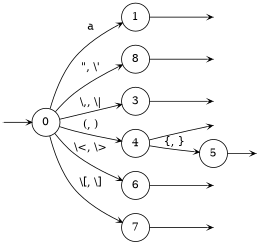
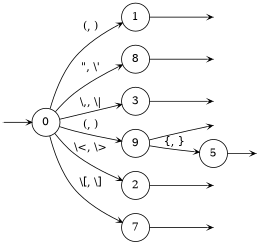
  digraph {
    rankdir=LR
    vcsn_context="[\"\\'()\\,\\<\\>\\[\\]abcdefghijklmnopqrstuvwxyz{\\|}]? → 𝔹"
    node [shape=point]
    edge [arrowhead=vee arrowsize=.6]
    I0 [width=0]
    F1 [width=0]
    F2 [width=0]
    F3 [width=0]
    F4 [width=0]
    F5 [width=0]
    F6 [width=0]
    F7 [width=0]
    0 [shape=circle style=rounded width=0.5]
    1 [shape=circle style=rounded width=0.5]
    n11 [label=8 shape=circle style=rounded width=0.5]
    3 [shape=circle style=rounded width=0.5]
-   4 [shape=circle style=rounded width=0.5]
+   4 [shape=circle style=rounded width=0.5 label=9]
    5 [shape=circle style=rounded width=0.5]
-   6 [shape=circle style=rounded width=0.5]
+   6 [shape=circle style=rounded width=0.5 label=2]
    7 [shape=circle style=rounded width=0.5]
    subgraph sub_1 {
      I0
      F1
      F2
      F3
      F4
      F5
      F6
      F7
    }
    subgraph sub_2 {
      0
      1
      n11
      3
      4
      5
      6
      7
    }
    I0 -> 0
-   0 -> 1 [label=a]
+   0 -> 1 [label="(, )"]
    0 -> n11 [label="\", \\'"]
    0 -> 3 [label="\\,, \\|"]
    0 -> 4 [label="(, )"]
    0 -> 6 [label="\\<, \\>"]
    0 -> 7 [label="\\[, \\]"]
    1 -> F1
    n11 -> F2
    3 -> F3
    4 -> F4
    4 -> 5 [label="{, }"]
    5 -> F5
    6 -> F6
    7 -> F7
  }
